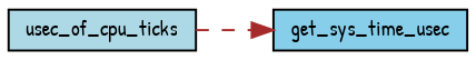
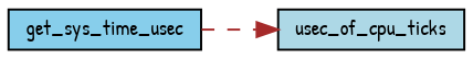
  digraph {
    rankdir=LR
    fontname="Patrick Hand"
    node [color=black fontname="Patrick Hand" fontsize=10 shape=record style=filled]
    n1 [fillcolor=skyblue fontcolor=black height=0.2 label=get_sys_time_usec width=0.4]
    n2 [fillcolor=lightblue height=0.2 label=usec_of_cpu_ticks width=0.4]
-   n2 -> n1 [color=brown fontname="Patrick Hand" fontsize=10 labelfontname=FreeSans labelfontsize=10 style=dashed]
+   n1 -> n2 [color=brown fontname="Patrick Hand" fontsize=10 labelfontname=FreeSans labelfontsize=10 style=dashed]
  }
